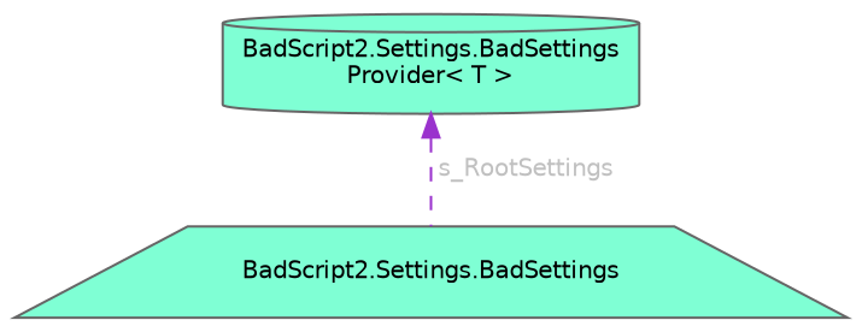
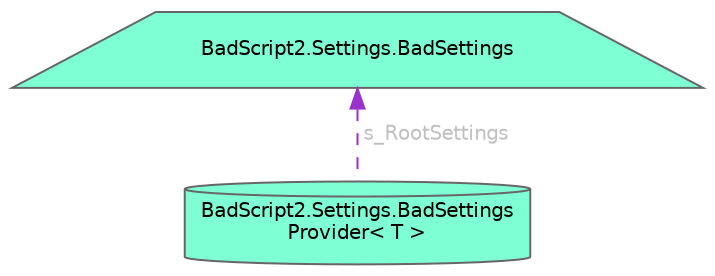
  digraph {
    node [color=gray40 fillcolor=aquamarine fontname=Helvetica fontsize=10 style=filled]
    n1 [fontcolor=black height=0.2 label="BadScript2.Settings.BadSettings\lProvider\< T \>" shape=cylinder width=0.4]
    n2 [height=0.2 label="BadScript2.Settings.BadSettings" shape=trapezium width=0.4]
-   n1 -> n2 [color=darkorchid3 dir=back fontcolor=grey fontname=Helvetica fontsize=10 label=" s_RootSettings" labelfontname=Helvetica labelfontsize=10 style=dashed]
+   n2 -> n1 [color=darkorchid3 dir=back fontcolor=grey fontname=Helvetica fontsize=10 label=" s_RootSettings" labelfontname=Helvetica labelfontsize=10 style=dashed]
  }
